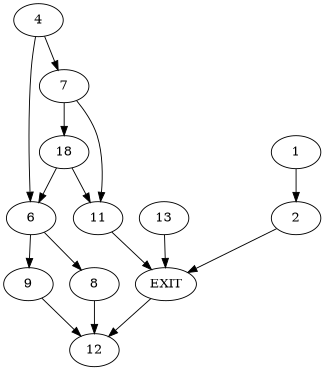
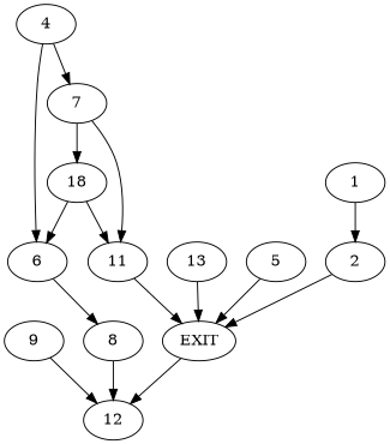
  digraph {
    1
    2
    n3 [label=EXIT]
    13
    12
    4
    6
    7
+   5
    8
    9
    n12 [label=18]
    11
    1 -> 2
    2 -> n3
    n3 -> 12
    13 -> n3
    4 -> 6
    4 -> 7
    6 -> 8
-   6 -> 9
    7 -> n12
    7 -> 11
+   5 -> n3
    8 -> 12
    9 -> 12
    n12 -> 6
    n12 -> 11
    11 -> n3
  }
